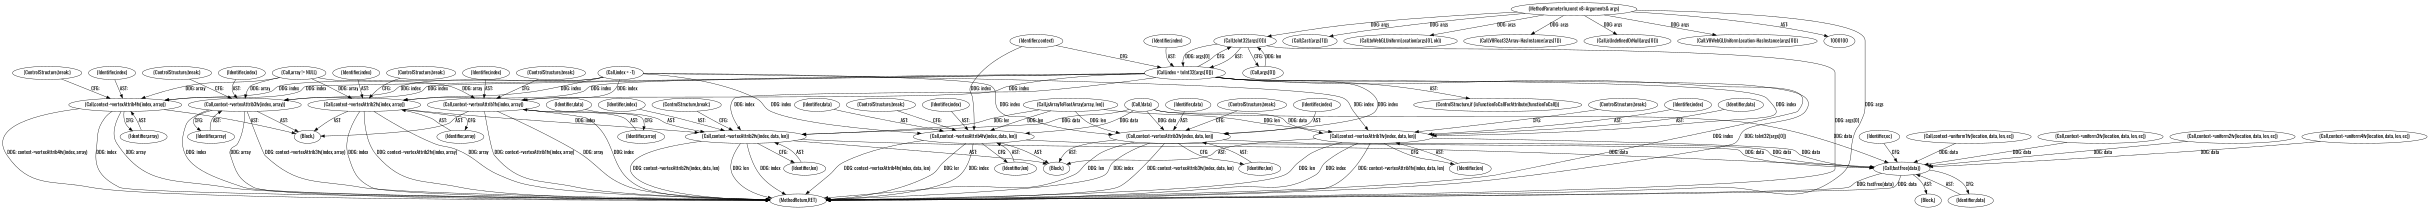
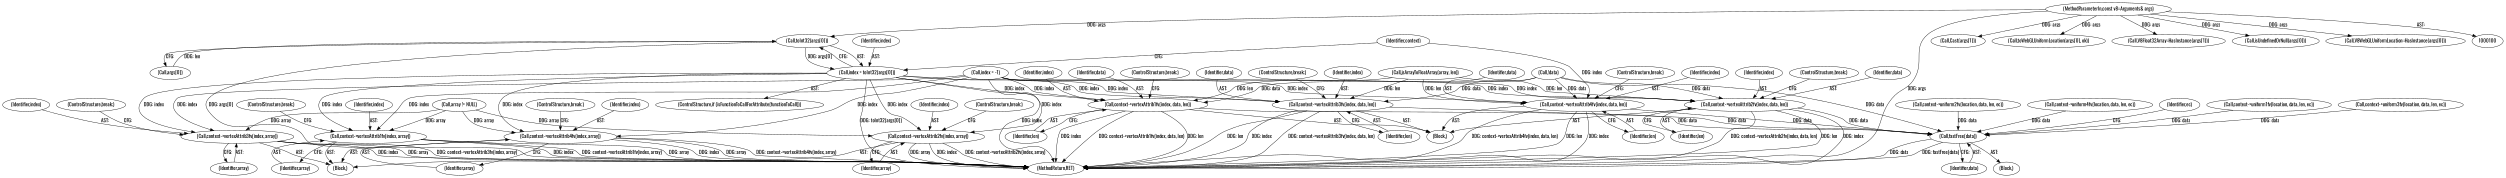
  digraph {
    fontname=Oswald
    node [fontname=Oswald]
    edge [fontname=Oswald]
    n1 [label="(Call,toInt32(args[0]))"]
    n2 [label="(Call,index = toInt32(args[0]))"]
    n3 [label="(Call,args[0])"]
    n4 [label="(MethodReturn,RET)"]
    n5 [label="(Call,context->vertexAttrib1fv(index, array))"]
    n6 [label="(Call,context->vertexAttrib2fv(index, array))"]
    n7 [label="(Call,context->vertexAttrib3fv(index, array))"]
    n8 [label="(Call,context->vertexAttrib4fv(index, array))"]
    n9 [label="(Call,context->vertexAttrib1fv(index, data, len))"]
    n10 [label="(Call,context->vertexAttrib2fv(index, data, len))"]
    n11 [label="(Call,context->vertexAttrib3fv(index, data, len))"]
    n12 [label="(ControlStructure,if (isFunctionToCallForAttribute(functionToCall)))"]
    n13 [label="(MethodParameterIn,const v8::Arguments& args)"]
    n14 [label="(Call,Cast(args[1]))"]
    n15 [label="(Call,toWebGLUniformLocation(args[0], ok))"]
    n16 [label="(Call,V8Float32Array::HasInstance(args[1]))"]
    n17 [label="(Call,isUndefinedOrNull(args[0]))"]
    n18 [label="(Call,V8WebGLUniformLocation::HasInstance(args[0]))"]
    1000100
    n20 [label="(Identifier,array)"]
    n21 [label="(Block,)"]
    n22 [label="(Identifier,array)"]
    n23 [label="(Identifier,array)"]
    n24 [label="(Identifier,array)"]
    n25 [label="(Call,fastFree(data))"]
    n26 [label="(Identifier,len)"]
    n27 [label="(Block,)"]
    n28 [label="(Identifier,len)"]
    n29 [label="(Identifier,len)"]
    n30 [label="(Call,context->vertexAttrib4fv(index, data, len))"]
    n31 [label="(Identifier,len)"]
    n32 [label="(Block,)"]
    n33 [label="(Identifier,data)"]
    n34 [label="(Identifier,index)"]
    n35 [label="(Identifier,index)"]
    n36 [label="(ControlStructure,break;)"]
    n37 [label="(Identifier,index)"]
    n38 [label="(Identifier,context)"]
    n39 [label="(Identifier,index)"]
    n40 [label="(Identifier,index)"]
    n41 [label="(Identifier,ec)"]
    n42 [label="(ControlStructure,break;)"]
    n43 [label="(Call,context->uniform1fv(location, data, len, ec))"]
    n44 [label="(ControlStructure,break;)"]
    n45 [label="(Call,!data)"]
    n46 [label="(Identifier,index)"]
    n47 [label="(Call,jsArrayToFloatArray(array, len))"]
    n48 [label="(Identifier,data)"]
    n49 [label="(Identifier,data)"]
    n50 [label="(ControlStructure,break;)"]
    n51 [label="(Call,index = -1)"]
    n52 [label="(Call,context->uniform3fv(location, data, len, ec))"]
    n53 [label="(Call,context->uniform2fv(location, data, len, ec))"]
    n54 [label="(Call,context->uniform4fv(location, data, len, ec))"]
    n55 [label="(ControlStructure,break;)"]
    n56 [label="(ControlStructure,break;)"]
    n57 [label="(Identifier,index)"]
    n58 [label="(Identifier,data)"]
    n59 [label="(Identifier,data)"]
    n60 [label="(Call,array != NULL)"]
    n61 [label="(ControlStructure,break;)"]
    n62 [label="(Identifier,index)"]
    n63 [label="(ControlStructure,break;)"]
    n64 [label="(Identifier,index)"]
    n1 -> n2 [label="AST: "]
    n1 -> n2 [label="DDG: args[0]"]
    n1 -> n3 [label="CFG: "]
    n1 -> n4 [label="DDG: args[0]"]
    n2 -> n1 [label="CFG: "]
    n2 -> n4 [label="DDG: index"]
    n2 -> n4 [label="DDG: toInt32(args[0])"]
    n2 -> n5 [label="DDG: index"]
    n2 -> n6 [label="DDG: index"]
    n2 -> n7 [label="DDG: index"]
    n2 -> n8 [label="DDG: index"]
    n2 -> n9 [label="DDG: index"]
    n2 -> n10 [label="DDG: index"]
    n2 -> n11 [label="DDG: index"]
    n2 -> n12 [label="AST: "]
    n3 -> n1 [label="DDG: len"]
    n5 -> n4 [label="DDG: index"]
    n5 -> n4 [label="DDG: context->vertexAttrib1fv(index, array)"]
    n5 -> n4 [label="DDG: array"]
    n5 -> n20 [label="CFG: "]
    n5 -> n21 [label="AST: "]
    n6 -> n4 [label="DDG: index"]
    n6 -> n4 [label="DDG: context->vertexAttrib2fv(index, array)"]
    n6 -> n4 [label="DDG: array"]
    n6 -> n21 [label="AST: "]
    n6 -> n22 [label="CFG: "]
    n7 -> n4 [label="DDG: array"]
    n7 -> n4 [label="DDG: context->vertexAttrib3fv(index, array)"]
    n7 -> n4 [label="DDG: index"]
    n7 -> n21 [label="AST: "]
    n7 -> n23 [label="CFG: "]
    n8 -> n4 [label="DDG: context->vertexAttrib4fv(index, array)"]
    n8 -> n4 [label="DDG: index"]
    n8 -> n4 [label="DDG: array"]
    n8 -> n21 [label="AST: "]
    n8 -> n24 [label="CFG: "]
    n9 -> n4 [label="DDG: context->vertexAttrib1fv(index, data, len)"]
    n9 -> n4 [label="DDG: len"]
    n9 -> n4 [label="DDG: index"]
    n9 -> n25 [label="DDG: data"]
    n9 -> n26 [label="CFG: "]
    n9 -> n27 [label="AST: "]
    n10 -> n4 [label="DDG: context->vertexAttrib2fv(index, data, len)"]
    n10 -> n4 [label="DDG: len"]
    n10 -> n4 [label="DDG: index"]
    n10 -> n25 [label="DDG: data"]
    n10 -> n27 [label="AST: "]
    n10 -> n28 [label="CFG: "]
    n11 -> n4 [label="DDG: context->vertexAttrib3fv(index, data, len)"]
    n11 -> n4 [label="DDG: len"]
    n11 -> n4 [label="DDG: index"]
    n11 -> n25 [label="DDG: data"]
    n11 -> n27 [label="AST: "]
    n11 -> n29 [label="CFG: "]
    n13 -> n1 [label="DDG: args"]
    n13 -> n4 [label="DDG: args"]
    n13 -> n14 [label="DDG: args"]
    n13 -> n15 [label="DDG: args"]
    n13 -> n16 [label="DDG: args"]
    n13 -> n17 [label="DDG: args"]
    n13 -> n18 [label="DDG: args"]
    n13 -> 1000100 [label="AST: "]
    n20 -> n5 [label="AST: "]
    n22 -> n6 [label="AST: "]
    n23 -> n7 [label="AST: "]
    n24 -> n8 [label="AST: "]
    n25 -> n4 [label="DDG: fastFree(data)"]
    n25 -> n4 [label="DDG: data"]
    n25 -> n32 [label="AST: "]
    n25 -> n33 [label="CFG: "]
    n26 -> n9 [label="AST: "]
    n28 -> n10 [label="AST: "]
    n29 -> n11 [label="AST: "]
    n30 -> n4 [label="DDG: context->vertexAttrib4fv(index, data, len)"]
    n30 -> n4 [label="DDG: len"]
    n30 -> n4 [label="DDG: index"]
    n30 -> n25 [label="DDG: data"]
    n30 -> n27 [label="AST: "]
    n30 -> n31 [label="CFG: "]
    n31 -> n30 [label="AST: "]
    n33 -> n25 [label="AST: "]
    n34 -> n5 [label="AST: "]
    n35 -> n6 [label="AST: "]
    n36 -> n9 [label="CFG: "]
    n37 -> n9 [label="AST: "]
    n38 -> n2 [label="CFG: "]
    n38 -> n30 [label="DDG: index"]
    n39 -> n11 [label="AST: "]
    n40 -> n10 [label="AST: "]
    n41 -> n25 [label="CFG: "]
    n42 -> n5 [label="CFG: "]
    n43 -> n25 [label="DDG: data"]
    n44 -> n10 [label="CFG: "]
    n45 -> n9 [label="DDG: data"]
    n45 -> n10 [label="DDG: data"]
    n45 -> n11 [label="DDG: data"]
    n45 -> n25 [label="DDG: data"]
    n45 -> n30 [label="DDG: data"]
    n46 -> n7 [label="AST: "]
    n47 -> n9 [label="DDG: len"]
    n47 -> n10 [label="DDG: len"]
    n47 -> n11 [label="DDG: len"]
    n47 -> n30 [label="DDG: len"]
    n48 -> n11 [label="AST: "]
    n49 -> n9 [label="AST: "]
    n50 -> n11 [label="CFG: "]
    n51 -> n5 [label="DDG: index"]
    n51 -> n6 [label="DDG: index"]
    n51 -> n7 [label="DDG: index"]
    n51 -> n8 [label="DDG: index"]
    n51 -> n9 [label="DDG: index"]
-   n6 -> n10 [label="DDG: index"]
+   n51 -> n10 [label="DDG: index"]
    n51 -> n11 [label="DDG: index"]
    n51 -> n30 [label="DDG: index"]
    n52 -> n25 [label="DDG: data"]
    n53 -> n25 [label="DDG: data"]
    n54 -> n25 [label="DDG: data"]
    n55 -> n7 [label="CFG: "]
    n56 -> n30 [label="CFG: "]
    n57 -> n30 [label="AST: "]
    n58 -> n10 [label="AST: "]
    n59 -> n30 [label="AST: "]
    n60 -> n5 [label="DDG: array"]
    n60 -> n6 [label="DDG: array"]
    n60 -> n7 [label="DDG: array"]
    n60 -> n8 [label="DDG: array"]
    n61 -> n8 [label="CFG: "]
    n62 -> n2 [label="AST: "]
    n63 -> n6 [label="CFG: "]
    n64 -> n8 [label="AST: "]
  }
